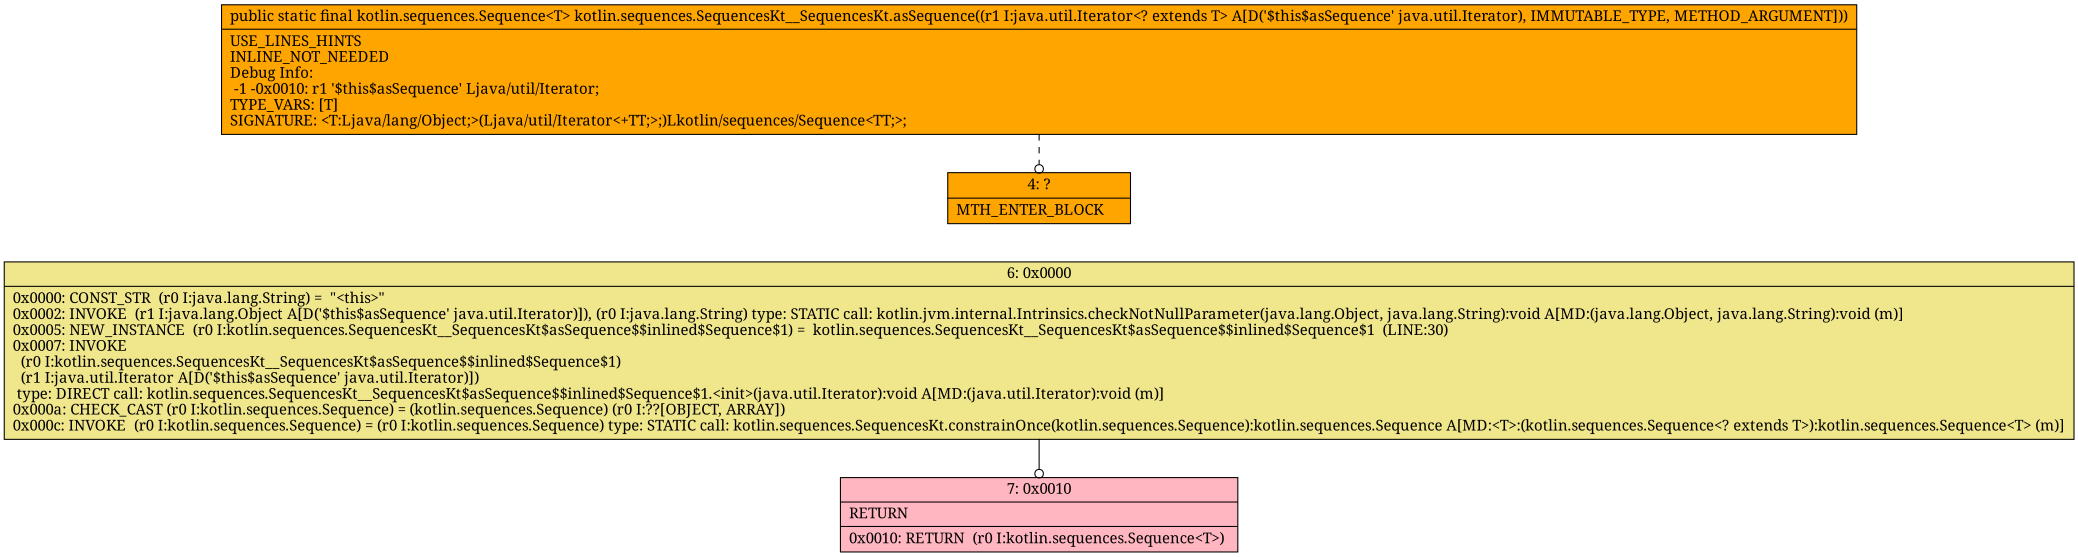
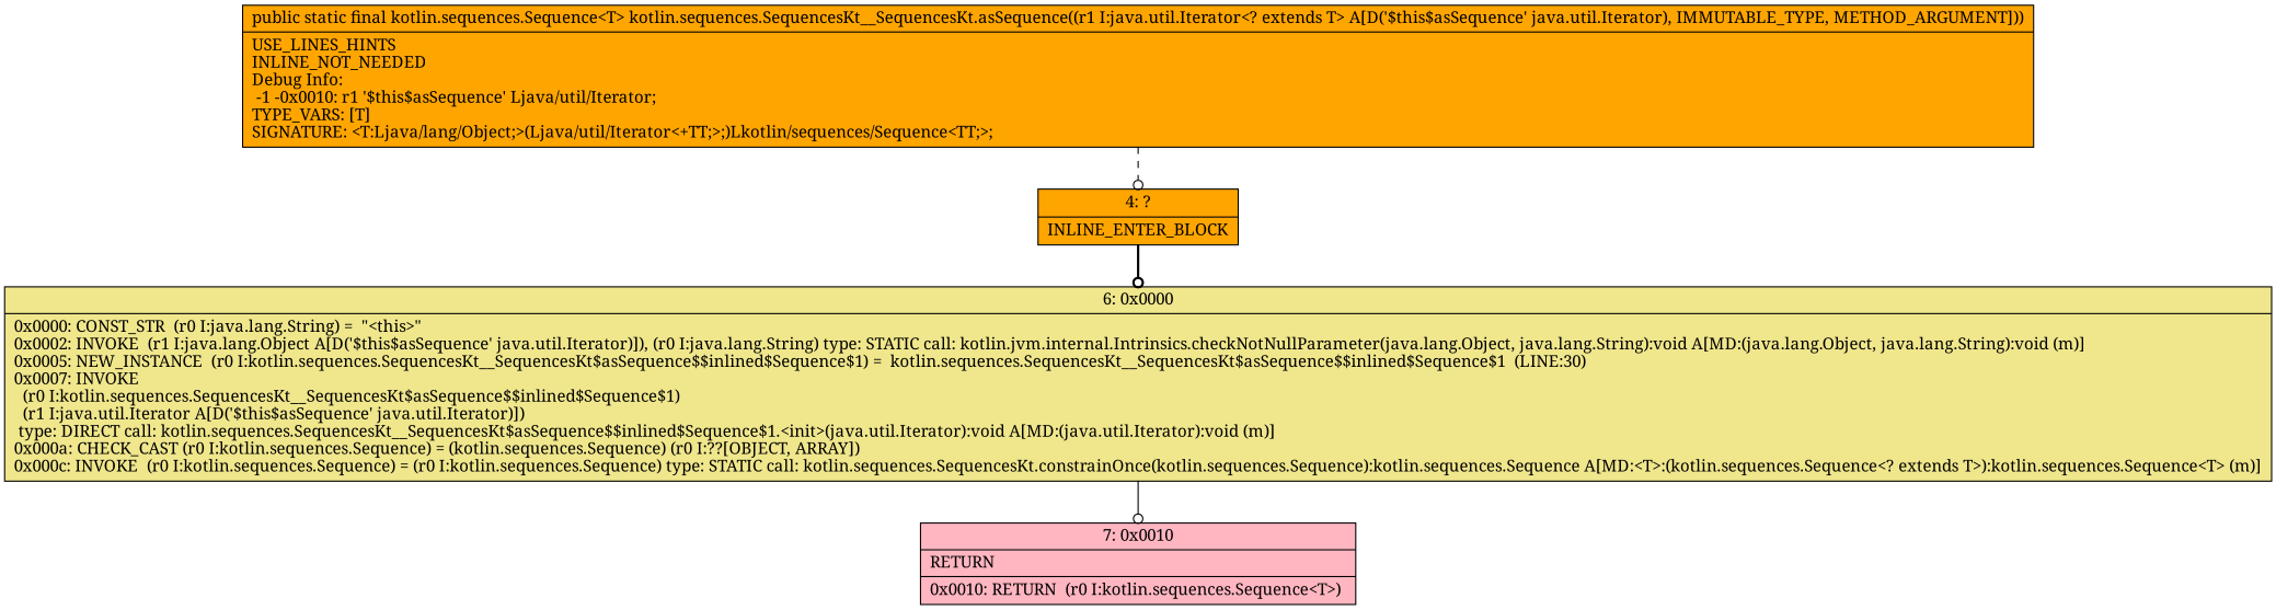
  digraph {
    fontname="Noto Serif"
    node [fillcolor=orange fontname="Noto Serif" shape=record style=filled]
    edge [arrowhead=odot fontname="Noto Serif"]
-   n1 [label="{4\:\ ?|MTH_ENTER_BLOCK\l}"]
+   n1 [label="{4\:\ ?|INLINE_ENTER_BLOCK\l}"]
    n2 [fillcolor=khaki label="{6\:\ 0x0000|0x0000: CONST_STR  (r0 I:java.lang.String) =  \"\<this\>\" \l0x0002: INVOKE  (r1 I:java.lang.Object A[D('$this$asSequence' java.util.Iterator)]), (r0 I:java.lang.String) type: STATIC call: kotlin.jvm.internal.Intrinsics.checkNotNullParameter(java.lang.Object, java.lang.String):void A[MD:(java.lang.Object, java.lang.String):void (m)]\l0x0005: NEW_INSTANCE  (r0 I:kotlin.sequences.SequencesKt__SequencesKt$asSequence$$inlined$Sequence$1) =  kotlin.sequences.SequencesKt__SequencesKt$asSequence$$inlined$Sequence$1  (LINE:30)\l0x0007: INVOKE  \l  (r0 I:kotlin.sequences.SequencesKt__SequencesKt$asSequence$$inlined$Sequence$1)\l  (r1 I:java.util.Iterator A[D('$this$asSequence' java.util.Iterator)])\l type: DIRECT call: kotlin.sequences.SequencesKt__SequencesKt$asSequence$$inlined$Sequence$1.\<init\>(java.util.Iterator):void A[MD:(java.util.Iterator):void (m)]\l0x000a: CHECK_CAST (r0 I:kotlin.sequences.Sequence) = (kotlin.sequences.Sequence) (r0 I:??[OBJECT, ARRAY]) \l0x000c: INVOKE  (r0 I:kotlin.sequences.Sequence) = (r0 I:kotlin.sequences.Sequence) type: STATIC call: kotlin.sequences.SequencesKt.constrainOnce(kotlin.sequences.Sequence):kotlin.sequences.Sequence A[MD:\<T\>:(kotlin.sequences.Sequence\<? extends T\>):kotlin.sequences.Sequence\<T\> (m)]\l}"]
    n3 [fillcolor=lightpink label="{7\:\ 0x0010|RETURN\l|0x0010: RETURN  (r0 I:kotlin.sequences.Sequence\<T\>) \l}"]
    n4 [label="{public static final kotlin.sequences.Sequence\<T\> kotlin.sequences.SequencesKt__SequencesKt.asSequence((r1 I:java.util.Iterator\<? extends T\> A[D('$this$asSequence' java.util.Iterator), IMMUTABLE_TYPE, METHOD_ARGUMENT]))  | USE_LINES_HINTS\lINLINE_NOT_NEEDED\lDebug Info:\l  \-1 \-0x0010: r1 '$this$asSequence' Ljava\/util\/Iterator;\lTYPE_VARS: [T]\lSIGNATURE: \<T:Ljava\/lang\/Object;\>(Ljava\/util\/Iterator\<+TT;\>;)Lkotlin\/sequences\/Sequence\<TT;\>;\l}"]
+   n1 -> n2 [style=bold]
    n2 -> n3 [style=solid]
    n4 -> n1 [style=dashed]
  }
